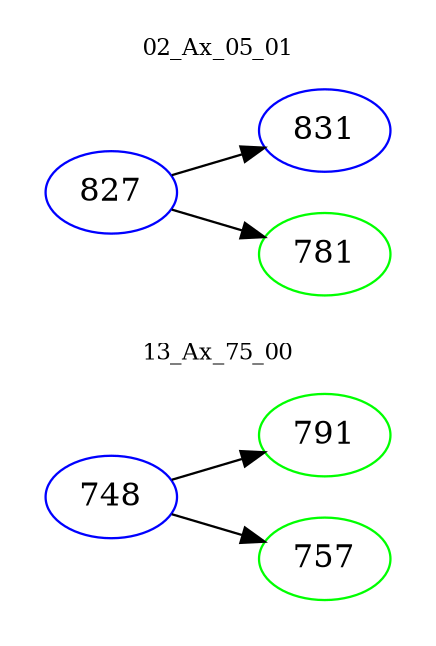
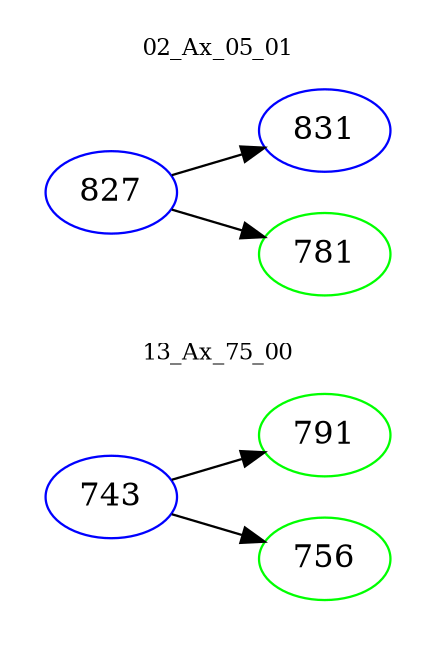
  digraph {
    rankdir=LR
    node [color=blue]
    edge [color=black]
-   n1 [label=748]
-   n2 [color=green label=757]
+   n1 [label=743]
+   n2 [color=green label=756]
    n3 [color=green label=791]
    n4 [label=827]
    n5 [color=green label=781]
    n6 [label=831]
    subgraph cluster_1 {
      color=white
      fontsize=10
      label="13_Ax_75_00"
      n1
      n2
      n3
    }
    subgraph cluster_2 {
      color=white
      fontsize=10
      label="02_Ax_05_01"
      n4
      n5
      n6
    }
    n1 -> n2
    n1 -> n3
    n4 -> n5
    n4 -> n6
  }
